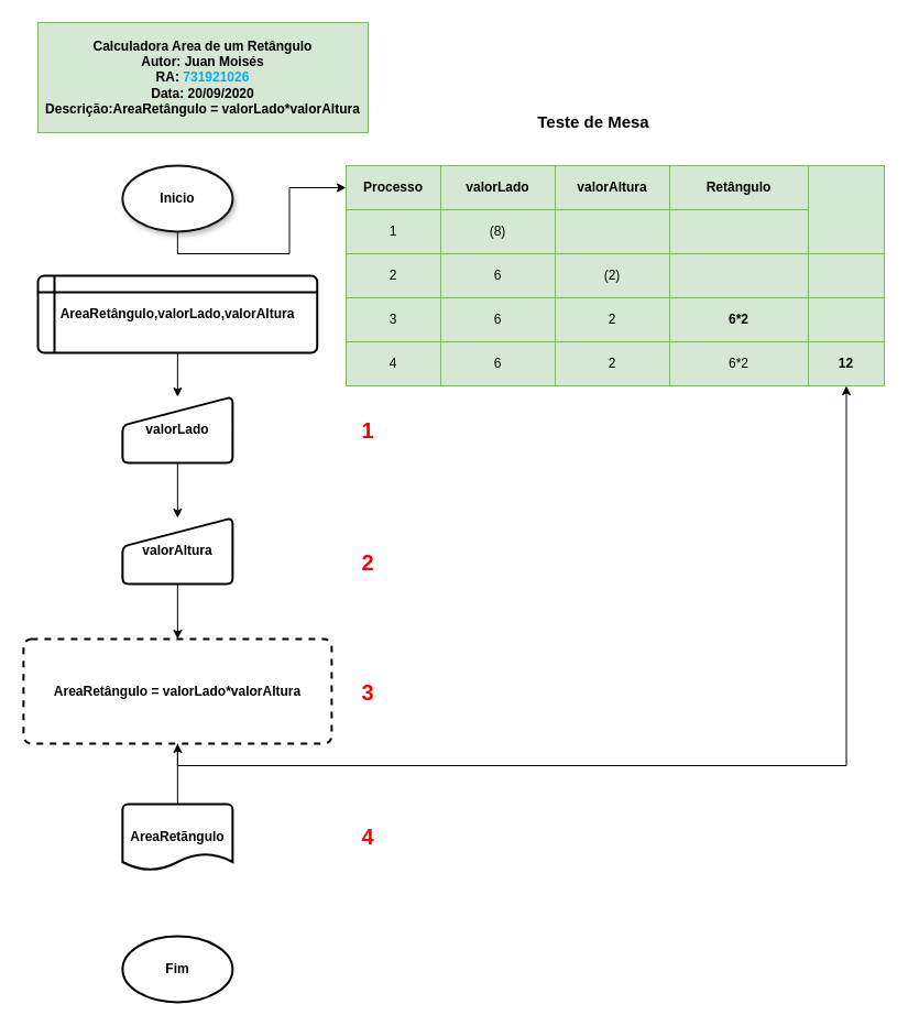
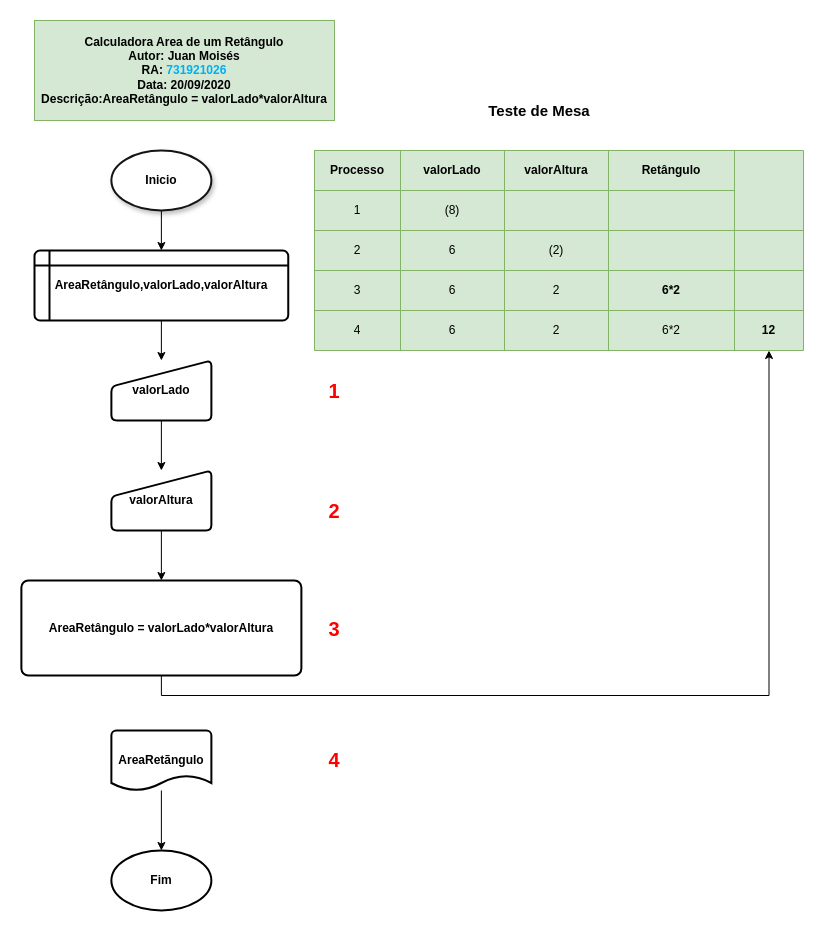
  <mxCell id="0" />
  <mxCell id="1" parent="0" />
  <mxCell id="2" value="Calculadora Area de um Retângulo&lt;br&gt;Autor: Juan Moisés&lt;br&gt;RA:&amp;nbsp;&lt;b&gt;&lt;span style=&quot;font-size: 9.0pt ; line-height: 107% ; font-family: &amp;#34;calibri&amp;#34; , sans-serif ; color: #00b0f0&quot;&gt;731921026&lt;/span&gt;&lt;/b&gt;&lt;br&gt;Data: 20/09/2020&lt;br&gt;Descrição:AreaRetângulo = valorLado*valorAltura" style="text;html=1;strokeColor=#82b366;fillColor=#d5e8d4;align=center;verticalAlign=middle;whiteSpace=wrap;rounded=0;fontStyle=1;" parent="1" vertex="1"><mxGeometry x="34" y="20" width="300" height="100" as="geometry" /></mxCell>
- <mxCell id="3" style="edgeStyle=orthogonalEdgeStyle;rounded=0;orthogonalLoop=1;jettySize=auto;html=1;exitX=0.5;exitY=1;exitDx=0;exitDy=0;exitPerimeter=0;fontStyle=1;" parent="1" source="4" target="14" edge="1"><mxGeometry relative="1" as="geometry" /></mxCell>
+ <mxCell id="3" style="edgeStyle=orthogonalEdgeStyle;rounded=0;orthogonalLoop=1;jettySize=auto;html=1;exitX=0.5;exitY=1;exitDx=0;exitDy=0;exitPerimeter=0;entryX=0.5;entryY=0;entryDx=0;entryDy=0;fontStyle=1" parent="1" source="4" target="6" edge="1"><mxGeometry relative="1" as="geometry" /></mxCell>
  <mxCell id="4" value="Inicio" style="strokeWidth=2;html=1;shape=mxgraph.flowchart.start_1;whiteSpace=wrap;fillColor=#FFFFFF;strokeColor=#141414;shadow=1;fontStyle=1" parent="1" vertex="1"><mxGeometry x="110.88" y="150" width="100" height="60" as="geometry" /></mxCell>
  <mxCell id="5" style="edgeStyle=orthogonalEdgeStyle;rounded=0;orthogonalLoop=1;jettySize=auto;html=1;exitX=0.5;exitY=1;exitDx=0;exitDy=0;" parent="1" source="6" target="8" edge="1"><mxGeometry relative="1" as="geometry" /></mxCell>
  <mxCell id="6" value="AreaRetângulo,valorLado,valorAltura" style="shape=internalStorage;whiteSpace=wrap;html=1;dx=15;dy=15;rounded=1;arcSize=8;strokeWidth=2;fontStyle=1" parent="1" vertex="1"><mxGeometry x="34" y="250" width="253.75" height="70" as="geometry" /></mxCell>
  <mxCell id="7" style="edgeStyle=orthogonalEdgeStyle;rounded=0;orthogonalLoop=1;jettySize=auto;html=1;exitX=0.5;exitY=1;exitDx=0;exitDy=0;" parent="1" source="8" target="49" edge="1"><mxGeometry relative="1" as="geometry" /></mxCell>
  <mxCell id="8" value="valorLado" style="html=1;strokeWidth=2;shape=manualInput;whiteSpace=wrap;rounded=1;size=26;arcSize=11;fontStyle=1" parent="1" vertex="1"><mxGeometry x="110.88" y="360" width="100" height="60" as="geometry" /></mxCell>
  <mxCell id="9" style="edgeStyle=orthogonalEdgeStyle;rounded=0;orthogonalLoop=1;jettySize=auto;html=1;exitX=0.5;exitY=1;exitDx=0;exitDy=0;fontStyle=1;" parent="1" source="10" target="41" edge="1"><mxGeometry relative="1" as="geometry" /></mxCell>
- <mxCell id="10" value="AreaRetângulo = valorLado*valorAltura" style="rounded=1;whiteSpace=wrap;html=1;absoluteArcSize=1;arcSize=14;strokeWidth=2;fontStyle=1;dashed=1;" parent="1" vertex="1"><mxGeometry x="20.88" y="580" width="280" height="95" as="geometry" /></mxCell>
- <mxCell id="11" value="" style="edgeStyle=orthogonalEdgeStyle;rounded=0;orthogonalLoop=1;jettySize=auto;html=1;fontStyle=1;" parent="1" source="42" target="10" edge="1"><mxGeometry relative="1" as="geometry" /></mxCell>
+ <mxCell id="10" value="AreaRetângulo = valorLado*valorAltura" style="rounded=1;whiteSpace=wrap;html=1;absoluteArcSize=1;arcSize=14;strokeWidth=2;fontStyle=1" parent="1" vertex="1"><mxGeometry x="20.88" y="580" width="280" height="95" as="geometry" /></mxCell>
+ <mxCell id="11" value="" style="edgeStyle=orthogonalEdgeStyle;rounded=0;orthogonalLoop=1;jettySize=auto;html=1;fontStyle=1" parent="1" source="42" target="43" edge="1"><mxGeometry relative="1" as="geometry" /></mxCell>
  <mxCell id="12" value="" style="shape=table;html=1;whiteSpace=wrap;startSize=0;container=1;collapsible=0;childLayout=tableLayout;fillColor=#d5e8d4;strokeColor=#82b366;fontStyle=0" parent="1" vertex="1"><mxGeometry x="314" y="150" width="489" height="200" as="geometry" /></mxCell>
  <mxCell id="13" value="" style="shape=partialRectangle;html=1;whiteSpace=wrap;collapsible=0;dropTarget=0;pointerEvents=0;fillColor=none;top=0;left=0;bottom=0;right=0;points=[[0,0.5],[1,0.5]];portConstraint=eastwest;" parent="12" vertex="1"><mxGeometry width="489" height="40" as="geometry" /></mxCell>
  <mxCell id="14" value="&lt;b&gt;Processo&lt;/b&gt;" style="shape=partialRectangle;html=1;whiteSpace=wrap;connectable=0;overflow=hidden;fillColor=none;top=0;left=0;bottom=0;right=0;" parent="13" vertex="1"><mxGeometry width="86" height="40" as="geometry" /></mxCell>
  <mxCell id="15" value="&lt;b&gt;valorLado&lt;/b&gt;" style="shape=partialRectangle;html=1;whiteSpace=wrap;connectable=0;overflow=hidden;fillColor=none;top=0;left=0;bottom=0;right=0;" parent="13" vertex="1"><mxGeometry x="86" width="104" height="40" as="geometry" /></mxCell>
  <mxCell id="16" value="&lt;b&gt;valorAltura&lt;/b&gt;" style="shape=partialRectangle;html=1;whiteSpace=wrap;connectable=0;overflow=hidden;fillColor=none;top=0;left=0;bottom=0;right=0;" parent="13" vertex="1"><mxGeometry x="190" width="104" height="40" as="geometry" /></mxCell>
  <mxCell id="17" value="&lt;b&gt;Retângulo&lt;/b&gt;" style="shape=partialRectangle;html=1;whiteSpace=wrap;connectable=0;overflow=hidden;fillColor=none;top=0;left=0;bottom=0;right=0;" parent="13" vertex="1"><mxGeometry x="294" width="126" height="40" as="geometry" /></mxCell>
  <mxCell id="18" value="" style="shape=partialRectangle;html=1;whiteSpace=wrap;collapsible=0;dropTarget=0;pointerEvents=0;fillColor=none;top=0;left=0;bottom=0;right=0;points=[[0,0.5],[1,0.5]];portConstraint=eastwest;" parent="12" vertex="1"><mxGeometry y="40" width="489" height="40" as="geometry" /></mxCell>
  <mxCell id="19" value="1" style="shape=partialRectangle;html=1;whiteSpace=wrap;connectable=0;overflow=hidden;fillColor=none;top=0;left=0;bottom=0;right=0;" parent="18" vertex="1"><mxGeometry width="86" height="40" as="geometry" /></mxCell>
  <mxCell id="20" value="(8)" style="shape=partialRectangle;html=1;whiteSpace=wrap;connectable=0;overflow=hidden;fillColor=none;top=0;left=0;bottom=0;right=0;" parent="18" vertex="1"><mxGeometry x="86" width="104" height="40" as="geometry" /></mxCell>
  <mxCell id="21" value="" style="shape=partialRectangle;html=1;whiteSpace=wrap;connectable=0;overflow=hidden;fillColor=none;top=0;left=0;bottom=0;right=0;" parent="18" vertex="1"><mxGeometry x="190" width="104" height="40" as="geometry" /></mxCell>
  <mxCell id="22" value="" style="shape=partialRectangle;html=1;whiteSpace=wrap;connectable=0;overflow=hidden;fillColor=none;top=0;left=0;bottom=0;right=0;" parent="18" vertex="1"><mxGeometry x="294" width="126" height="40" as="geometry" /></mxCell>
  <mxCell id="23" style="shape=partialRectangle;html=1;whiteSpace=wrap;connectable=0;overflow=hidden;fillColor=none;top=0;left=0;bottom=0;right=0;" parent="18" vertex="1"><mxGeometry x="420" width="69" height="40" as="geometry" /></mxCell>
  <mxCell id="24" style="shape=partialRectangle;html=1;whiteSpace=wrap;collapsible=0;dropTarget=0;pointerEvents=0;fillColor=none;top=0;left=0;bottom=0;right=0;points=[[0,0.5],[1,0.5]];portConstraint=eastwest;" parent="12" vertex="1"><mxGeometry y="80" width="489" height="40" as="geometry" /></mxCell>
  <mxCell id="25" value="2" style="shape=partialRectangle;html=1;whiteSpace=wrap;connectable=0;overflow=hidden;fillColor=none;top=0;left=0;bottom=0;right=0;" parent="24" vertex="1"><mxGeometry width="86" height="40" as="geometry" /></mxCell>
  <mxCell id="26" value="6" style="shape=partialRectangle;html=1;whiteSpace=wrap;connectable=0;overflow=hidden;fillColor=none;top=0;left=0;bottom=0;right=0;" parent="24" vertex="1"><mxGeometry x="86" width="104" height="40" as="geometry" /></mxCell>
  <mxCell id="27" value="(2)" style="shape=partialRectangle;html=1;whiteSpace=wrap;connectable=0;overflow=hidden;fillColor=none;top=0;left=0;bottom=0;right=0;" parent="24" vertex="1"><mxGeometry x="190" width="104" height="40" as="geometry" /></mxCell>
  <mxCell id="28" style="shape=partialRectangle;html=1;whiteSpace=wrap;connectable=0;overflow=hidden;fillColor=none;top=0;left=0;bottom=0;right=0;" parent="24" vertex="1"><mxGeometry x="294" width="126" height="40" as="geometry" /></mxCell>
  <mxCell id="29" style="shape=partialRectangle;html=1;whiteSpace=wrap;connectable=0;overflow=hidden;fillColor=none;top=0;left=0;bottom=0;right=0;" parent="24" vertex="1"><mxGeometry x="420" width="69" height="40" as="geometry" /></mxCell>
  <mxCell id="30" style="shape=partialRectangle;html=1;whiteSpace=wrap;collapsible=0;dropTarget=0;pointerEvents=0;fillColor=none;top=0;left=0;bottom=0;right=0;points=[[0,0.5],[1,0.5]];portConstraint=eastwest;" parent="12" vertex="1"><mxGeometry y="120" width="489" height="40" as="geometry" /></mxCell>
  <mxCell id="31" value="3" style="shape=partialRectangle;html=1;whiteSpace=wrap;connectable=0;overflow=hidden;fillColor=none;top=0;left=0;bottom=0;right=0;" parent="30" vertex="1"><mxGeometry width="86" height="40" as="geometry" /></mxCell>
  <mxCell id="32" value="6" style="shape=partialRectangle;html=1;whiteSpace=wrap;connectable=0;overflow=hidden;fillColor=none;top=0;left=0;bottom=0;right=0;" parent="30" vertex="1"><mxGeometry x="86" width="104" height="40" as="geometry" /></mxCell>
  <mxCell id="33" value="2" style="shape=partialRectangle;html=1;whiteSpace=wrap;connectable=0;overflow=hidden;fillColor=none;top=0;left=0;bottom=0;right=0;" parent="30" vertex="1"><mxGeometry x="190" width="104" height="40" as="geometry" /></mxCell>
  <mxCell id="34" value="&lt;b&gt;6*2&lt;/b&gt;" style="shape=partialRectangle;html=1;whiteSpace=wrap;connectable=0;overflow=hidden;fillColor=none;top=0;left=0;bottom=0;right=0;" parent="30" vertex="1"><mxGeometry x="294" width="126" height="40" as="geometry" /></mxCell>
  <mxCell id="35" style="shape=partialRectangle;html=1;whiteSpace=wrap;connectable=0;overflow=hidden;fillColor=none;top=0;left=0;bottom=0;right=0;" parent="30" vertex="1"><mxGeometry x="420" width="69" height="40" as="geometry" /></mxCell>
  <mxCell id="36" style="shape=partialRectangle;html=1;whiteSpace=wrap;collapsible=0;dropTarget=0;pointerEvents=0;fillColor=none;top=0;left=0;bottom=0;right=0;points=[[0,0.5],[1,0.5]];portConstraint=eastwest;" parent="12" vertex="1"><mxGeometry y="160" width="489" height="40" as="geometry" /></mxCell>
  <mxCell id="37" value="4" style="shape=partialRectangle;html=1;whiteSpace=wrap;connectable=0;overflow=hidden;fillColor=none;top=0;left=0;bottom=0;right=0;" parent="36" vertex="1"><mxGeometry width="86" height="40" as="geometry" /></mxCell>
  <mxCell id="38" value="6" style="shape=partialRectangle;html=1;whiteSpace=wrap;connectable=0;overflow=hidden;fillColor=none;top=0;left=0;bottom=0;right=0;" parent="36" vertex="1"><mxGeometry x="86" width="104" height="40" as="geometry" /></mxCell>
  <mxCell id="39" value="2" style="shape=partialRectangle;html=1;whiteSpace=wrap;connectable=0;overflow=hidden;fillColor=none;top=0;left=0;bottom=0;right=0;" parent="36" vertex="1"><mxGeometry x="190" width="104" height="40" as="geometry" /></mxCell>
  <mxCell id="40" value="6*2" style="shape=partialRectangle;html=1;whiteSpace=wrap;connectable=0;overflow=hidden;fillColor=none;top=0;left=0;bottom=0;right=0;" parent="36" vertex="1"><mxGeometry x="294" width="126" height="40" as="geometry" /></mxCell>
  <mxCell id="41" value="&lt;b&gt;12&lt;/b&gt;" style="shape=partialRectangle;html=1;whiteSpace=wrap;connectable=0;overflow=hidden;fillColor=none;top=0;left=0;bottom=0;right=0;" parent="36" vertex="1"><mxGeometry x="420" width="69" height="40" as="geometry" /></mxCell>
  <mxCell id="42" value="AreaRetãngulo" style="strokeWidth=2;html=1;shape=mxgraph.flowchart.document2;whiteSpace=wrap;size=0.25;fontStyle=1" parent="1" vertex="1"><mxGeometry x="110.88" y="730" width="100" height="60" as="geometry" /></mxCell>
  <mxCell id="43" value="Fim" style="strokeWidth=2;html=1;shape=mxgraph.flowchart.start_1;whiteSpace=wrap;fontStyle=1" parent="1" vertex="1"><mxGeometry x="110.88" y="850" width="100" height="60" as="geometry" /></mxCell>
  <mxCell id="44" value="&lt;b style=&quot;font-size: 15px;&quot;&gt;Teste de Mesa&lt;/b&gt;" style="text;html=1;strokeColor=none;fillColor=none;align=center;verticalAlign=middle;whiteSpace=wrap;rounded=0;shadow=1;fontSize=15;" parent="1" vertex="1"><mxGeometry x="464" y="100" width="150" height="20" as="geometry" /></mxCell>
  <mxCell id="45" value="&lt;font style=&quot;font-size: 20px&quot;&gt;1&lt;/font&gt;" style="text;html=1;strokeColor=none;fillColor=none;align=center;verticalAlign=middle;whiteSpace=wrap;rounded=0;shadow=1;fontStyle=1;fontColor=#FF0000;strokeWidth=1;" parent="1" vertex="1"><mxGeometry x="314" y="380" width="40" height="20" as="geometry" /></mxCell>
  <mxCell id="46" value="&lt;font style=&quot;font-size: 20px&quot;&gt;3&lt;/font&gt;" style="text;html=1;strokeColor=none;fillColor=none;align=center;verticalAlign=middle;whiteSpace=wrap;rounded=0;shadow=1;fontStyle=1;fontColor=#FF0000;" parent="1" vertex="1"><mxGeometry x="314" y="617.5" width="40" height="20" as="geometry" /></mxCell>
  <mxCell id="47" value="&lt;font style=&quot;font-size: 20px&quot;&gt;4&lt;/font&gt;" style="text;html=1;strokeColor=none;fillColor=none;align=center;verticalAlign=middle;whiteSpace=wrap;rounded=0;shadow=1;fontStyle=1;fontColor=#FF0000;fontSize=18;" parent="1" vertex="1"><mxGeometry x="314" y="750" width="40" height="20" as="geometry" /></mxCell>
  <mxCell id="48" style="edgeStyle=orthogonalEdgeStyle;rounded=0;orthogonalLoop=1;jettySize=auto;html=1;exitX=0.5;exitY=1;exitDx=0;exitDy=0;entryX=0.5;entryY=0;entryDx=0;entryDy=0;" parent="1" source="49" target="10" edge="1"><mxGeometry relative="1" as="geometry" /></mxCell>
  <mxCell id="49" value="&lt;b&gt;valorAltura&lt;/b&gt;" style="html=1;strokeWidth=2;shape=manualInput;whiteSpace=wrap;rounded=1;size=26;arcSize=11;" parent="1" vertex="1"><mxGeometry x="110.88" y="470" width="100" height="60" as="geometry" /></mxCell>
  <mxCell id="50" value="&lt;font color=&quot;#ff0000&quot; style=&quot;font-size: 20px&quot;&gt;&lt;b&gt;2&lt;/b&gt;&lt;/font&gt;" style="text;html=1;strokeColor=none;fillColor=none;align=center;verticalAlign=middle;whiteSpace=wrap;rounded=0;" parent="1" vertex="1"><mxGeometry x="314" y="500" width="40" height="20" as="geometry" /></mxCell>
